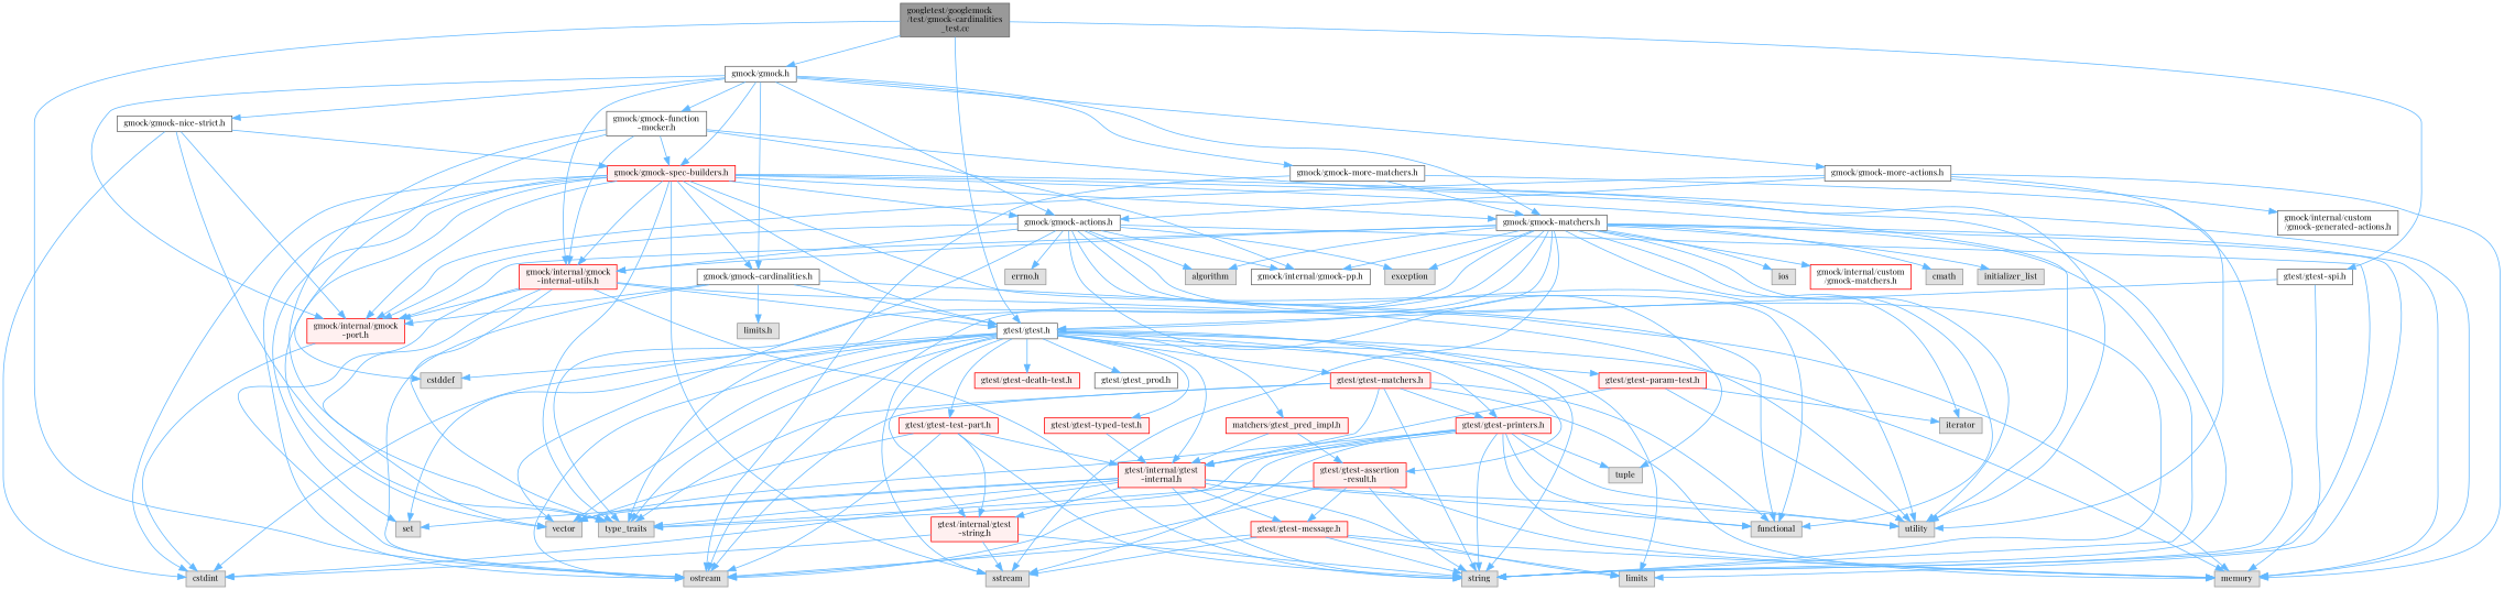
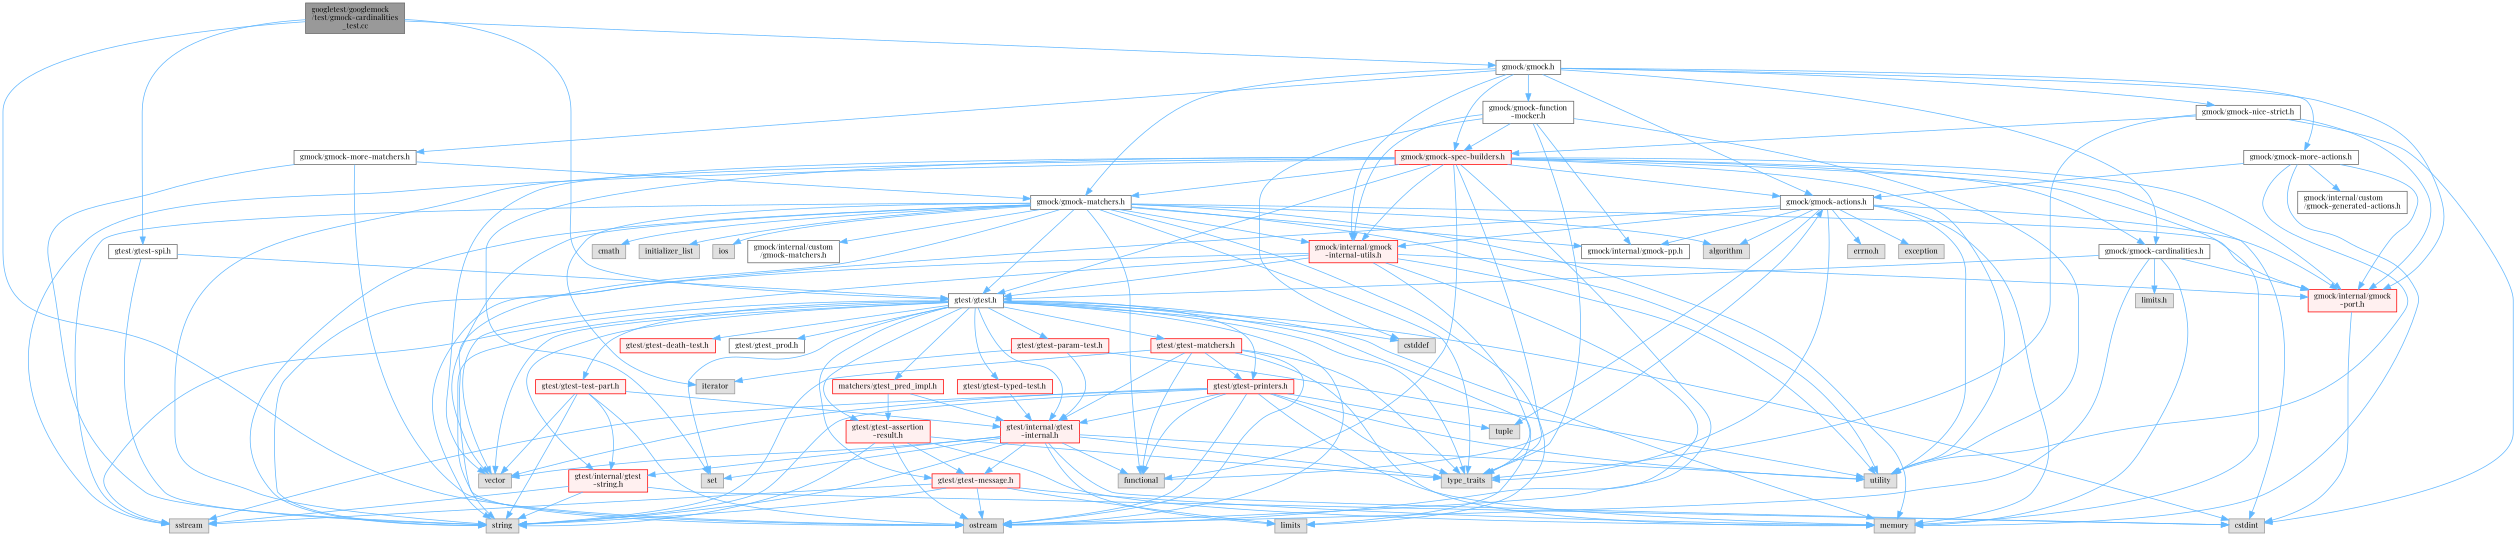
  digraph {
    fontname="Playfair Display"
    node [color=grey60 fillcolor="#E0E0E0" fontname="Playfair Display" fontsize=10 shape=box style=filled]
    edge [color=steelblue1 fontname="Playfair Display" fontsize=10 labelfontname=Helvetica labelfontsize=10 style=solid]
    n1 [color=gray40 fillcolor=grey60 fontcolor=black height=0.2 label="googletest/googlemock\l/test/gmock-cardinalities\l_test.cc" width=0.4]
    n2 [height=0.2 label=ostream width=0.4]
    n3 [color=grey40 fillcolor=white height=0.2 label="gmock/gmock.h" width=0.4]
    n4 [color=grey40 fillcolor=white height=0.2 label="gtest/gtest.h" width=0.4]
    n5 [color=grey40 fillcolor=white height=0.2 label="gtest/gtest-spi.h" width=0.4]
    n6 [color=grey40 fillcolor=white height=0.2 label="gmock/gmock-actions.h" width=0.4]
    n7 [color=red fillcolor="#FFF0F0" height=0.2 label="gmock/internal/gmock\l-internal-utils.h" width=0.4]
    n8 [color=red fillcolor="#FFF0F0" height=0.2 label="gmock/internal/gmock\l-port.h" width=0.4]
    n9 [color=grey40 fillcolor=white height=0.2 label="gmock/gmock-cardinalities.h" width=0.4]
    n10 [color=grey40 fillcolor=white height=0.2 label="gmock/gmock-function\l-mocker.h" width=0.4]
    n11 [color=red fillcolor="#FFF0F0" height=0.2 label="gmock/gmock-spec-builders.h" width=0.4]
    n12 [color=grey40 fillcolor=white height=0.2 label="gmock/gmock-matchers.h" width=0.4]
    n13 [color=grey40 fillcolor=white height=0.2 label="gmock/gmock-more-actions.h" width=0.4]
    n14 [color=grey40 fillcolor=white height=0.2 label="gmock/gmock-more-matchers.h" width=0.4]
    n15 [color=grey40 fillcolor=white height=0.2 label="gmock/gmock-nice-strict.h" width=0.4]
    n16 [height=0.2 label=memory width=0.4]
    n17 [height=0.2 label=string width=0.4]
    n18 [height=0.2 label=type_traits width=0.4]
    n19 [height=0.2 label=vector width=0.4]
    n20 [height=0.2 label=cstdint width=0.4]
    n21 [height=0.2 label=cstddef width=0.4]
    n22 [height=0.2 label=limits width=0.4]
    n23 [height=0.2 label=set width=0.4]
    n24 [height=0.2 label=sstream width=0.4]
    n25 [color=red fillcolor="#FFF0F0" height=0.2 label="gtest/gtest-assertion\l-result.h" width=0.4]
    n26 [color=red fillcolor="#FFF0F0" height=0.2 label="gtest/gtest-message.h" width=0.4]
    n27 [color=red fillcolor="#FFF0F0" height=0.2 label="gtest/gtest-death-test.h" width=0.4]
    n28 [color=red fillcolor="#FFF0F0" height=0.2 label="gtest/gtest-matchers.h" width=0.4]
    n29 [color=red fillcolor="#FFF0F0" height=0.2 label="gtest/gtest-printers.h" width=0.4]
    n30 [color=red fillcolor="#FFF0F0" height=0.2 label="gtest/internal/gtest\l-internal.h" width=0.4]
    n31 [color=red fillcolor="#FFF0F0" height=0.2 label="gtest/internal/gtest\l-string.h" width=0.4]
    n32 [color=red fillcolor="#FFF0F0" height=0.2 label="gtest/gtest-param-test.h" width=0.4]
    n33 [color=red fillcolor="#FFF0F0" height=0.2 label="gtest/gtest-test-part.h" width=0.4]
    n34 [color=red fillcolor="#FFF0F0" height=0.2 label="gtest/gtest-typed-test.h" width=0.4]
    n35 [color=red fillcolor="#FFF0F0" height=0.2 label="matchers/gtest_pred_impl.h" width=0.4]
    n36 [color=grey40 fillcolor=white height=0.2 label="gtest/gtest_prod.h" width=0.4]
    n37 [height=0.2 label="errno.h" width=0.4]
    n38 [height=0.2 label=algorithm width=0.4]
    n39 [height=0.2 label=exception width=0.4]
    n40 [height=0.2 label=functional width=0.4]
    n41 [height=0.2 label=tuple width=0.4]
    n42 [height=0.2 label=utility width=0.4]
    n43 [color=grey40 fillcolor=white height=0.2 label="gmock/internal/gmock-pp.h" width=0.4]
    n44 [height=0.2 label="limits.h" width=0.4]
    n45 [height=0.2 label=iterator width=0.4]
    n46 [height=0.2 label=cmath width=0.4]
    n47 [height=0.2 label=initializer_list width=0.4]
    n48 [height=0.2 label=ios width=0.4]
-   n49 [color=red fillcolor=white height=0.2 label="gmock/internal/custom\l/gmock-matchers.h" width=0.4]
+   n49 [color=grey40 fillcolor=white height=0.2 label="gmock/internal/custom\l/gmock-matchers.h" width=0.4]
    n50 [color=grey40 fillcolor=white height=0.2 label="gmock/internal/custom\l/gmock-generated-actions.h" width=0.4]
    n1 -> n2
    n1 -> n3
    n1 -> n4
    n1 -> n5
    n3 -> n6
    n3 -> n7
    n3 -> n8
    n3 -> n9
    n3 -> n10
    n3 -> n11
    n3 -> n12
    n3 -> n13
    n3 -> n14
    n3 -> n15
    n4 -> n2
    n4 -> n16
    n4 -> n17
    n4 -> n18
    n4 -> n19
    n4 -> n20
    n4 -> n21
    n4 -> n22
    n4 -> n23
    n4 -> n24
    n4 -> n25
+   n4 -> n26
    n4 -> n27
    n4 -> n28
    n4 -> n29
    n4 -> n30
    n4 -> n31
    n4 -> n32
    n4 -> n33
    n4 -> n34
    n4 -> n35
    n4 -> n36
    n5 -> n4
    n5 -> n17
    n6 -> n7
    n6 -> n8
    n6 -> n16
    n6 -> n17
    n6 -> n18
    n6 -> n37
    n6 -> n38
    n6 -> n39
-   n6 -> n40
+   n40 -> n6
    n6 -> n41
    n6 -> n42
    n6 -> n43
    n7 -> n2
    n7 -> n4
    n7 -> n8
    n7 -> n17
    n7 -> n18
    n7 -> n19
    n7 -> n42
    n8 -> n20
    n9 -> n2
    n9 -> n4
    n9 -> n8
    n9 -> n16
    n9 -> n44
    n10 -> n7
    n10 -> n11
    n10 -> n18
    n10 -> n21
    n10 -> n42
    n10 -> n43
    n11 -> n2
    n11 -> n4
    n11 -> n6
    n11 -> n7
    n11 -> n8
    n11 -> n9
    n11 -> n12
    n11 -> n16
    n11 -> n17
    n11 -> n18
    n11 -> n19
    n11 -> n20
    n11 -> n23
    n11 -> n24
    n11 -> n40
    n11 -> n42
    n12 -> n2
    n12 -> n4
    n12 -> n7
    n12 -> n8
    n12 -> n16
    n12 -> n17
    n12 -> n18
    n12 -> n19
    n12 -> n22
    n12 -> n24
    n12 -> n38
-   n12 -> n39
    n12 -> n40
    n12 -> n42
    n12 -> n43
    n12 -> n45
    n12 -> n46
    n12 -> n47
    n12 -> n48
    n12 -> n49
    n13 -> n6
    n13 -> n8
    n13 -> n16
    n13 -> n42
    n13 -> n50
    n14 -> n2
    n14 -> n12
    n14 -> n17
    n15 -> n8
    n15 -> n11
    n15 -> n18
    n15 -> n20
    n25 -> n2
    n25 -> n16
    n25 -> n17
    n25 -> n18
    n25 -> n26
    n26 -> n2
    n26 -> n16
    n26 -> n17
    n26 -> n22
    n26 -> n24
    n28 -> n2
    n28 -> n16
    n28 -> n17
    n28 -> n18
    n28 -> n29
    n28 -> n30
    n28 -> n40
    n29 -> n2
    n29 -> n16
    n29 -> n17
    n29 -> n18
    n29 -> n19
    n29 -> n24
    n29 -> n30
    n29 -> n40
    n29 -> n41
    n29 -> n42
    n30 -> n17
    n30 -> n18
    n30 -> n19
    n30 -> n20
    n30 -> n22
    n30 -> n23
    n30 -> n26
    n30 -> n31
    n30 -> n40
    n30 -> n42
    n31 -> n17
    n31 -> n20
    n31 -> n24
    n32 -> n30
    n32 -> n42
    n32 -> n45
    n33 -> n2
    n33 -> n17
    n33 -> n19
    n33 -> n30
    n33 -> n31
    n34 -> n30
    n35 -> n25
    n35 -> n30
  }
